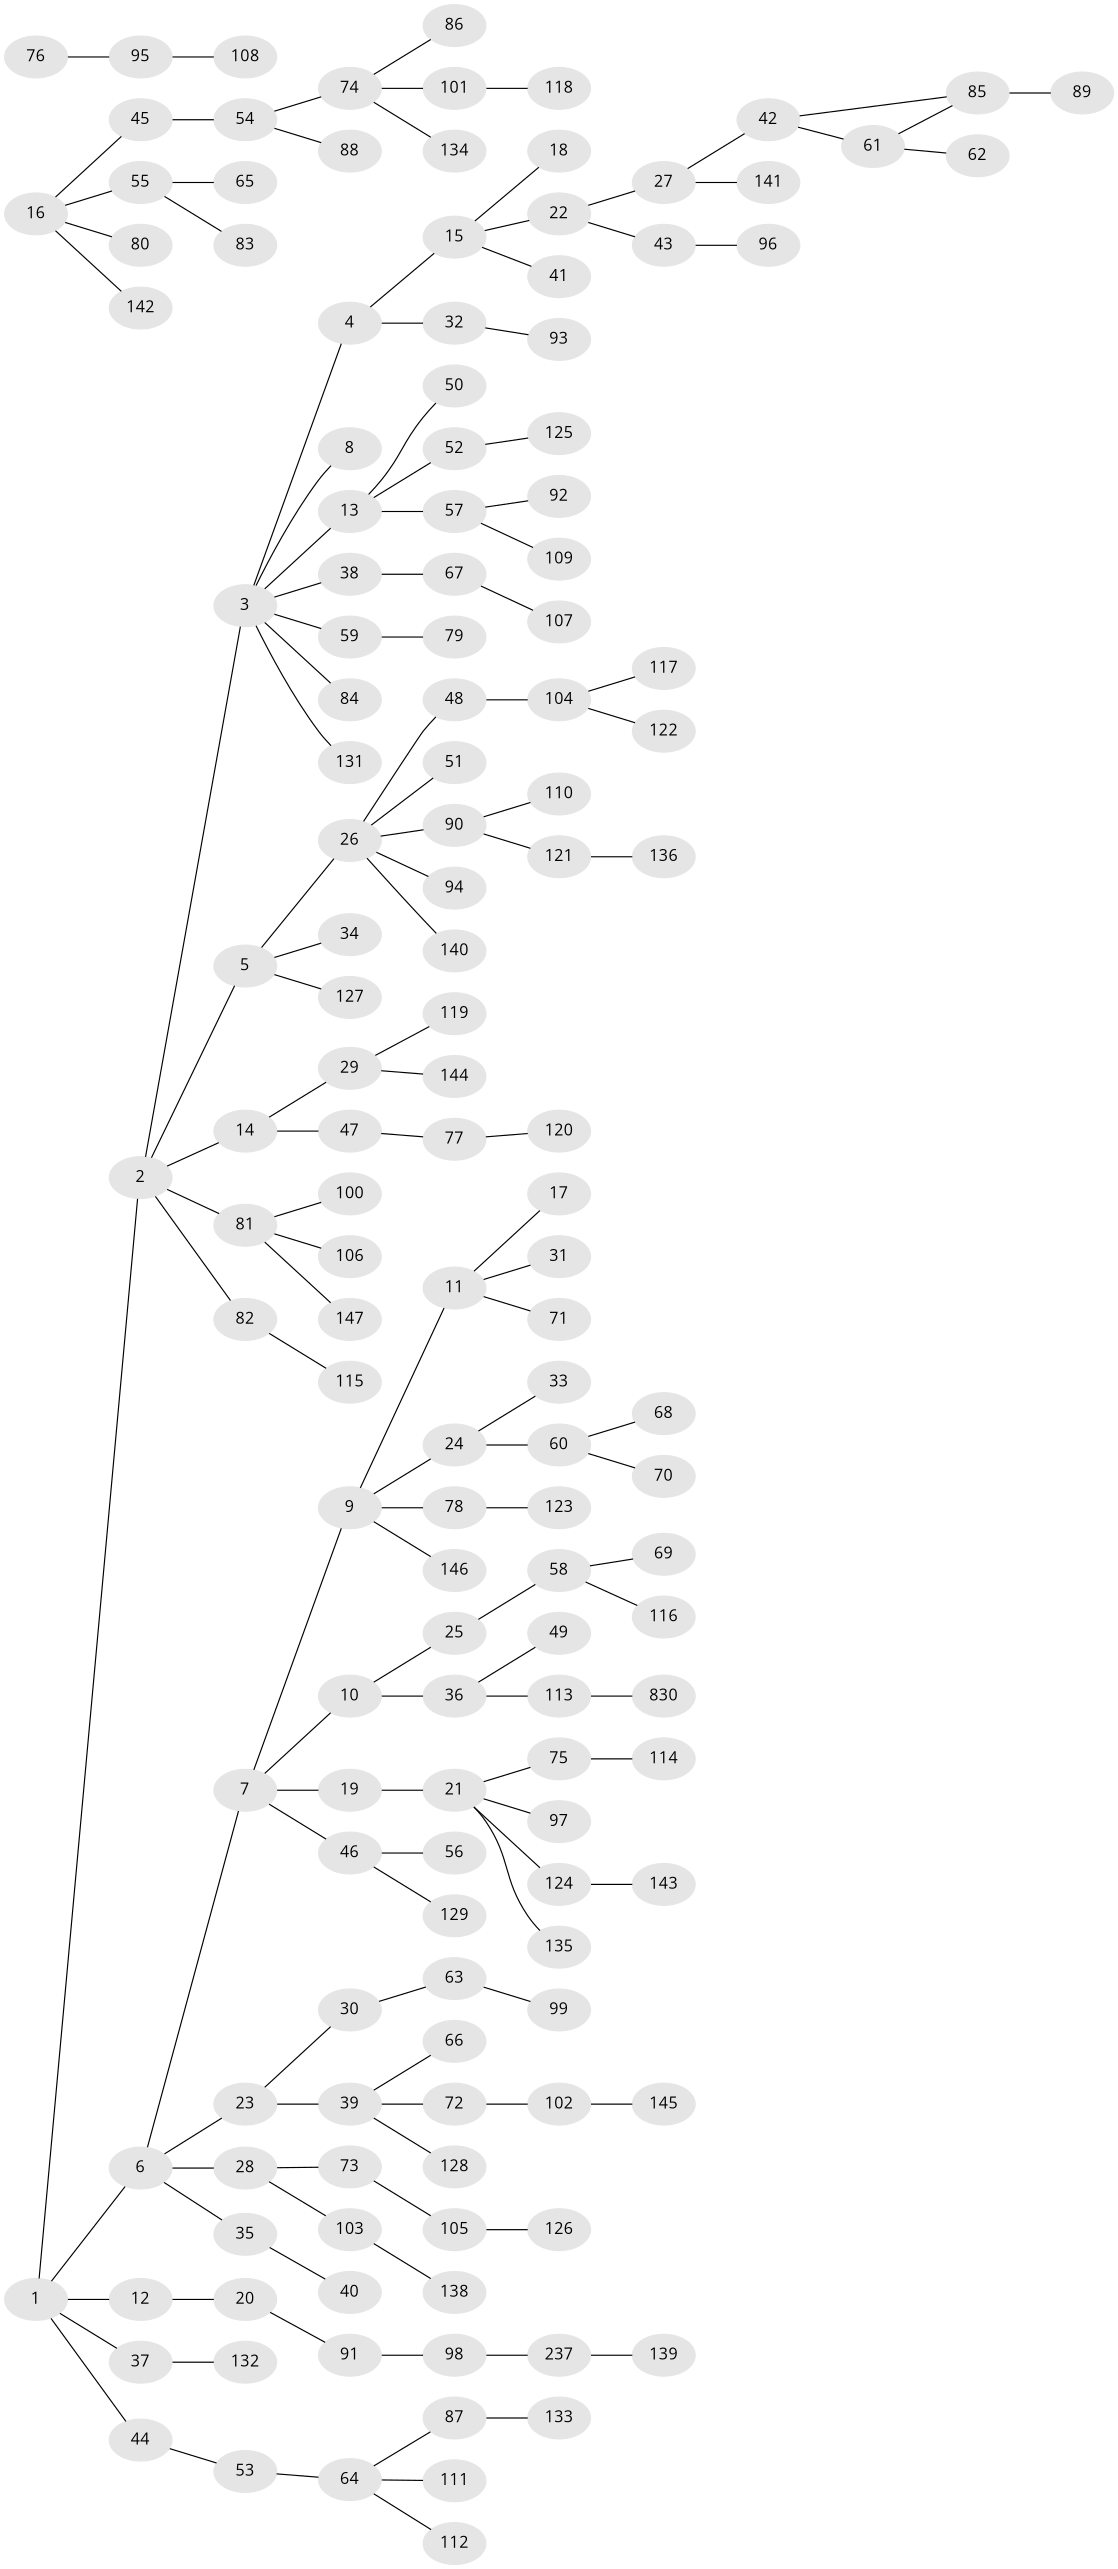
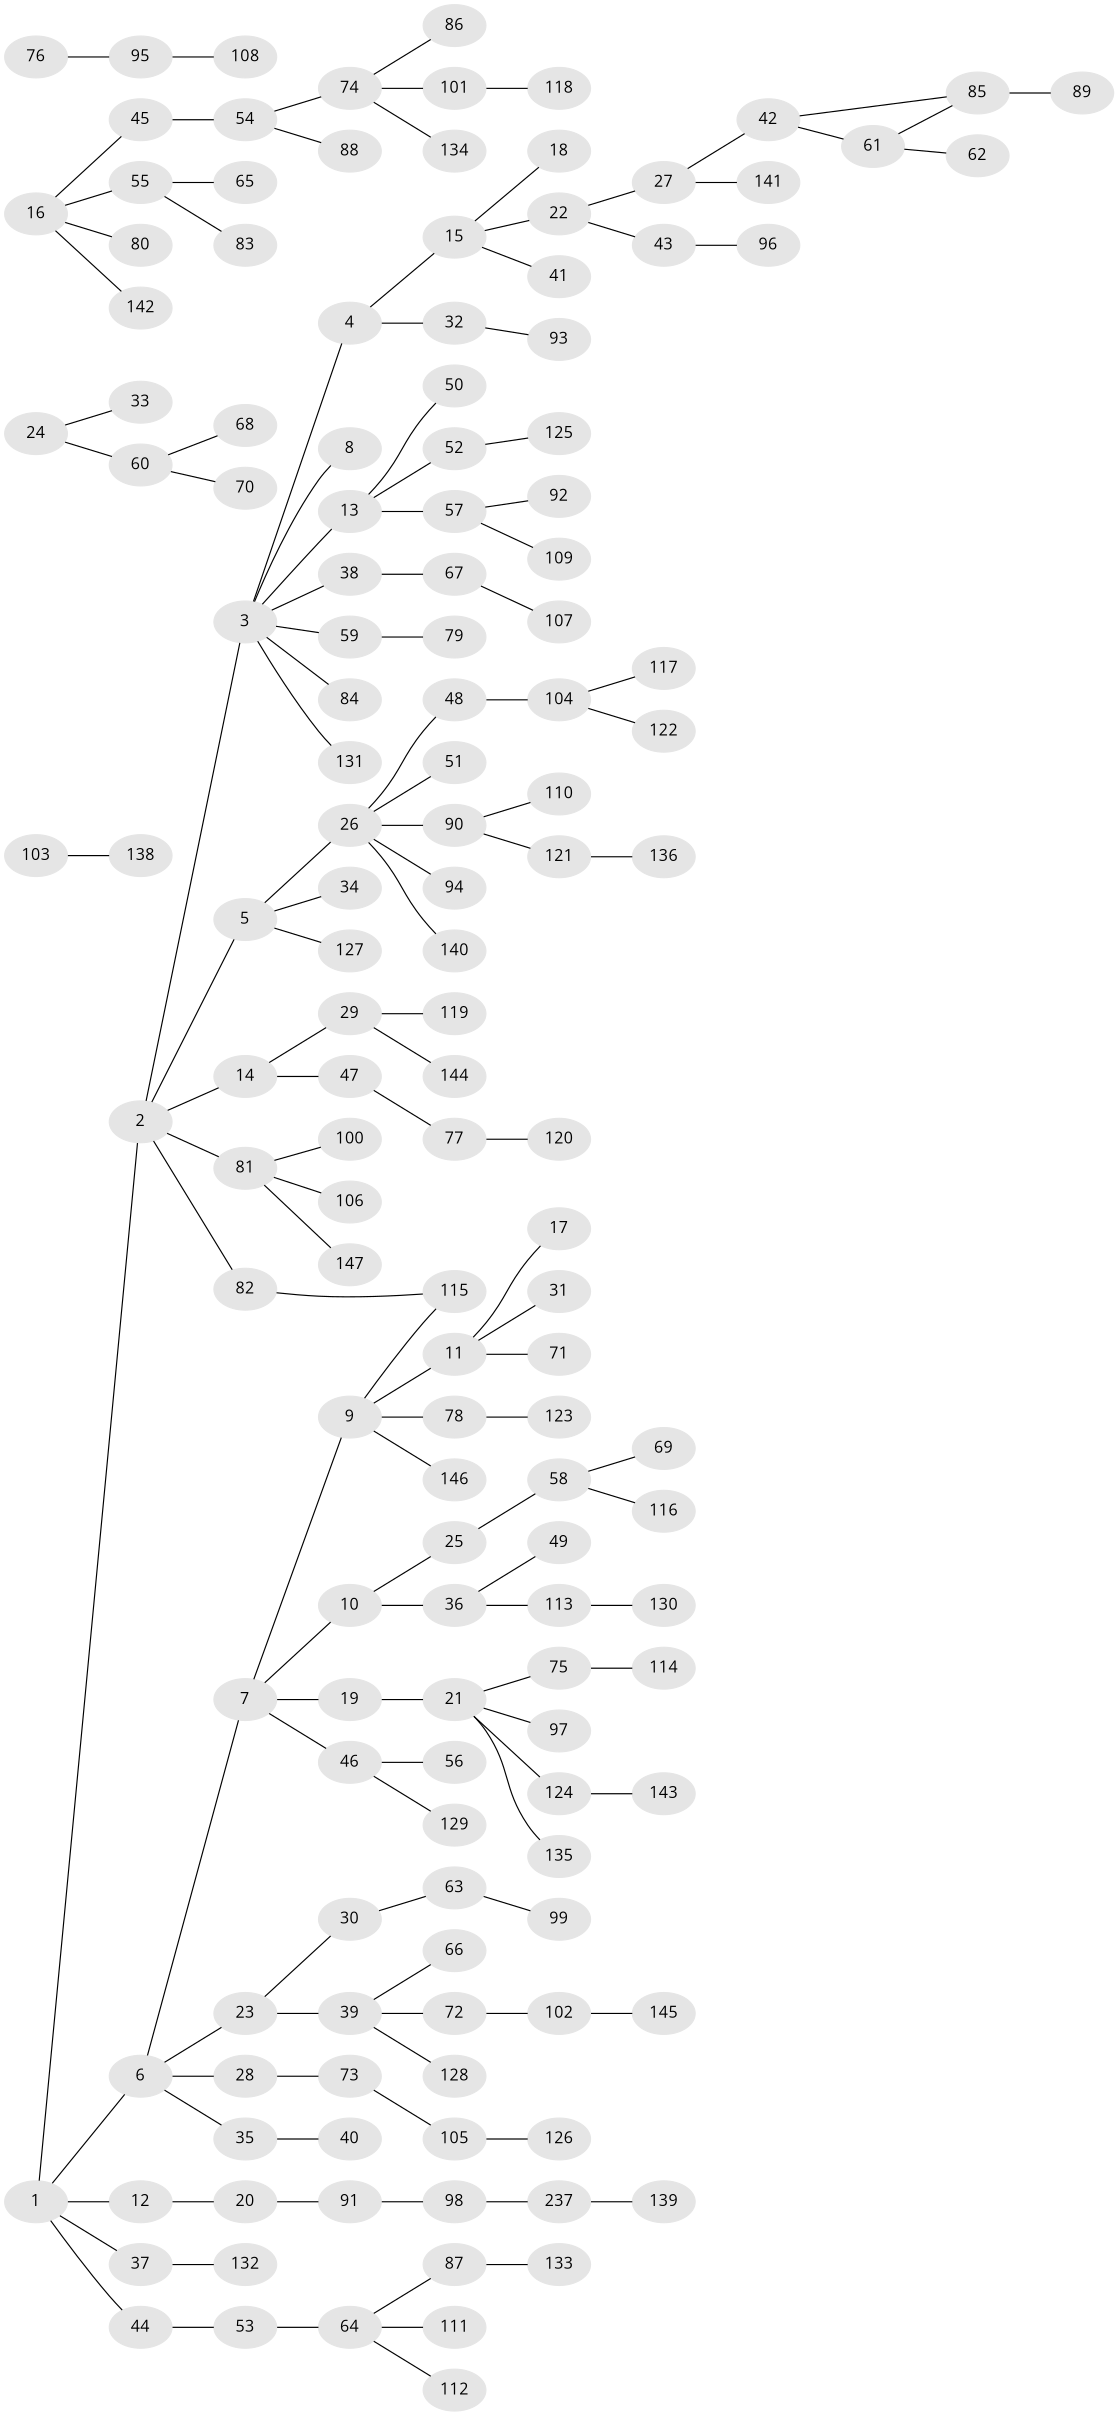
  graph {
    fontname="Open Sans"
    rankdir=LR
    node [color=gray90 fontname="Open Sans" style=filled]
    edge [fontname="Open Sans"]
    1
    2
    6
    12
    37
    44
    3
    5
    14
    81
    82
    7
    23
    28
    35
    20
    132
    53
    4
    8
    13
    38
    59
    84
    131
    26
    34
    127
    29
    47
    100
    106
    147
    115
    15
    32
    50
    52
    57
    67
    79
    18
    22
    41
    93
    48
    51
    90
    94
    140
    9
    10
    19
    46
    30
    39
    73
    103
    40
    11
    24
    78
    146
    25
    36
    21
    56
    129
    17
    31
    71
    33
    60
    123
    58
    49
    113
    16
    45
    55
    80
    142
    91
    125
    92
    109
    119
    144
    77
    27
    43
    54
    65
    83
    75
    97
    124
    135
    98
    114
    143
    42
    141
    96
    63
    66
    72
    128
    68
    70
    69
    116
    104
    110
    121
    61
    85
    105
    138
    99
-   130 [label=830]
+   130
    107
    102
    62
    89
    64
    74
    88
    120
    117
    122
    87
    111
    112
    86
    101
    134
    76
    95
    133
    145
    126
    118
    108
    136
    n146 [label=237]
    139
    1 -- 2
    1 -- 6
    1 -- 12
    1 -- 37
    1 -- 44
    2 -- 3
    2 -- 5
    2 -- 14
    2 -- 81
    2 -- 82
    6 -- 7
    6 -- 23
    6 -- 28
    6 -- 35
    12 -- 20
    37 -- 132
    44 -- 53
    3 -- 4
    3 -- 8
    3 -- 13
    3 -- 38
    3 -- 59
    3 -- 84
    3 -- 131
    5 -- 26
    5 -- 34
    5 -- 127
    14 -- 29
    14 -- 47
    81 -- 100
    81 -- 106
    81 -- 147
    82 -- 115
    7 -- 9
    7 -- 10
    7 -- 19
    7 -- 46
    23 -- 30
    23 -- 39
    28 -- 73
-   28 -- 103
    35 -- 40
    20 -- 91
    53 -- 64
    4 -- 15
    4 -- 32
    13 -- 50
    13 -- 52
    13 -- 57
    38 -- 67
    59 -- 79
    26 -- 48
    26 -- 51
    26 -- 90
    26 -- 94
    26 -- 140
    29 -- 119
    29 -- 144
    47 -- 77
    15 -- 18
    15 -- 22
    15 -- 41
    32 -- 93
    52 -- 125
    57 -- 92
    57 -- 109
    67 -- 107
    22 -- 27
    22 -- 43
    48 -- 104
    90 -- 110
    90 -- 121
    9 -- 11
-   9 -- 24
+   9 -- 115
    9 -- 78
    9 -- 146
    10 -- 25
    10 -- 36
    19 -- 21
    46 -- 56
    46 -- 129
    30 -- 63
    39 -- 66
    39 -- 72
    39 -- 128
    73 -- 105
    103 -- 138
    11 -- 17
    11 -- 31
    11 -- 71
    24 -- 33
    24 -- 60
    78 -- 123
    25 -- 58
    36 -- 49
    36 -- 113
    21 -- 75
    21 -- 97
    21 -- 124
    21 -- 135
    60 -- 68
    60 -- 70
    58 -- 69
    58 -- 116
    113 -- 130
    16 -- 45
    16 -- 55
    16 -- 80
    16 -- 142
    45 -- 54
    55 -- 65
    55 -- 83
    91 -- 98
    77 -- 120
    27 -- 42
    27 -- 141
    43 -- 96
    54 -- 74
    54 -- 88
    75 -- 114
    124 -- 143
    98 -- n146
    42 -- 61
    42 -- 85
    63 -- 99
    72 -- 102
    104 -- 117
    104 -- 122
    121 -- 136
    61 -- 85
    61 -- 62
    85 -- 89
    105 -- 126
    102 -- 145
    64 -- 87
    64 -- 111
    64 -- 112
    74 -- 86
    74 -- 101
    74 -- 134
    87 -- 133
    101 -- 118
    76 -- 95
    95 -- 108
    n146 -- 139
  }
